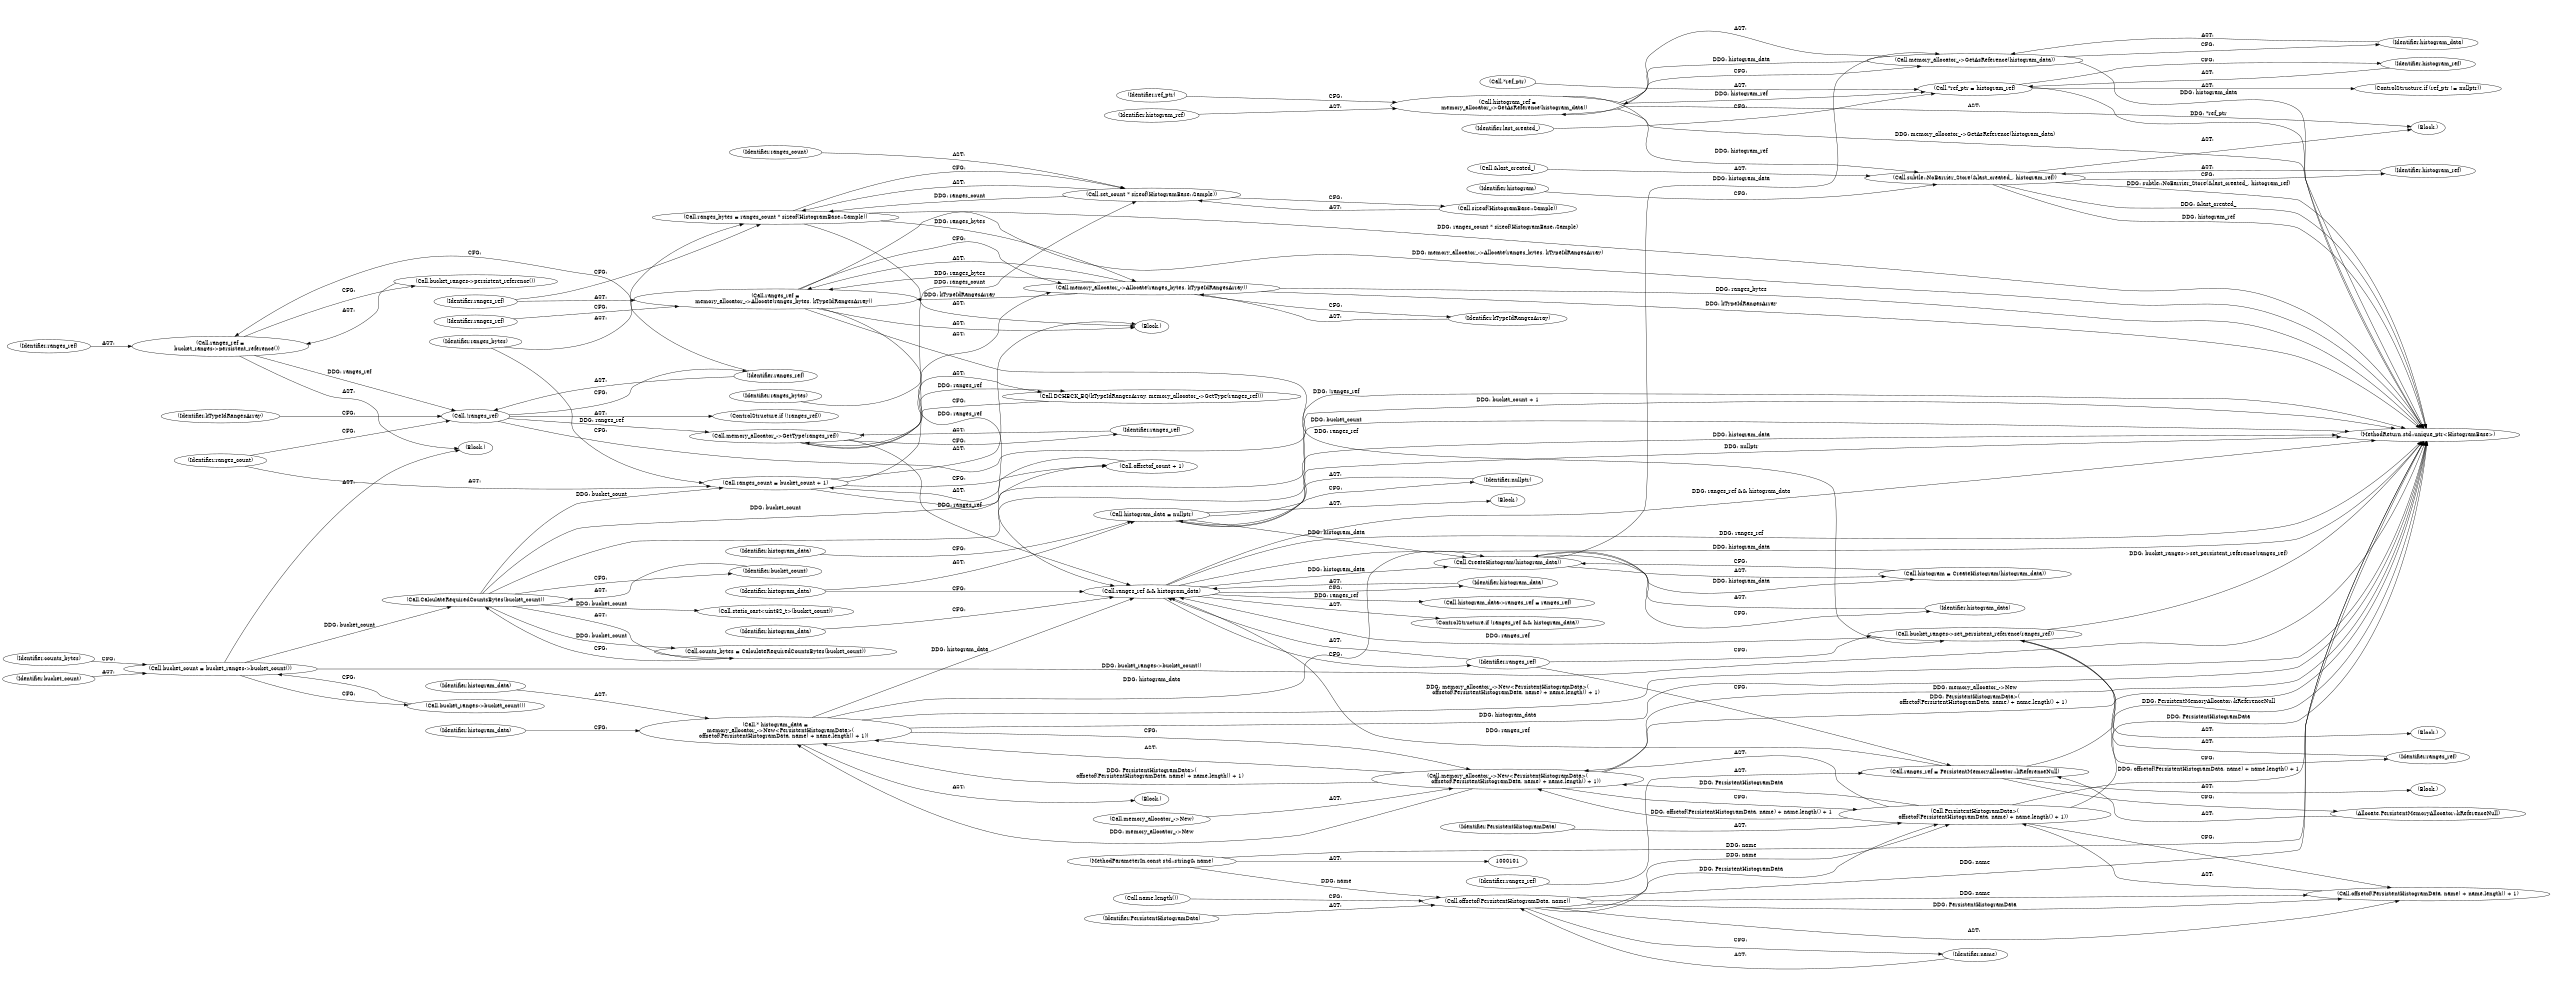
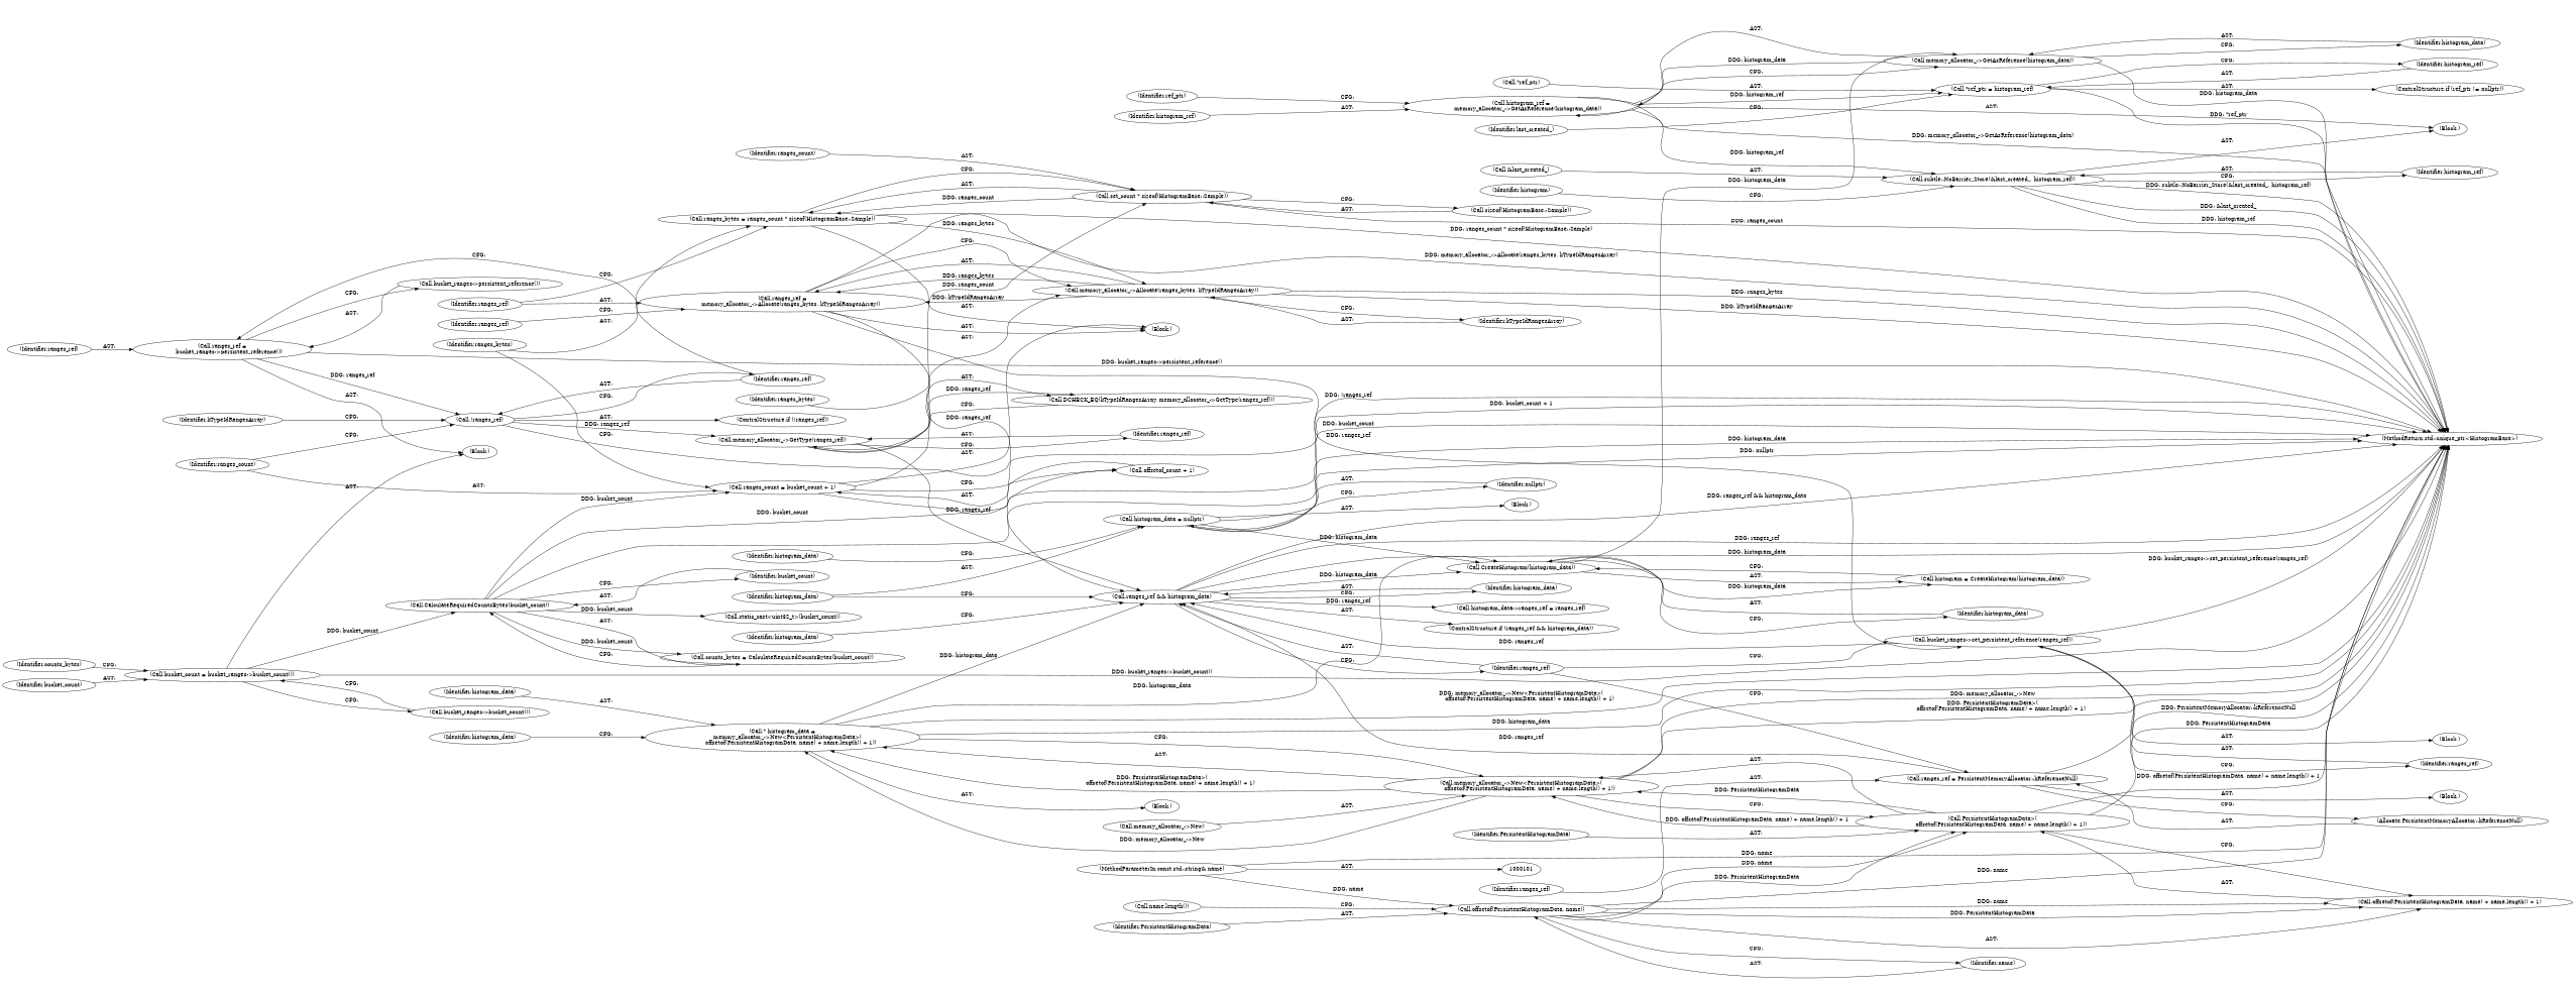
  digraph {
    rankdir=LR
    n1 [label="(Call,histogram_ref =\n        memory_allocator_->GetAsReference(histogram_data))"]
    n2 [label="(Call,memory_allocator_->GetAsReference(histogram_data))"]
    n3 [label="(Call,*ref_ptr = histogram_ref)"]
    n4 [label="(Call,subtle::NoBarrier_Store(&last_created_, histogram_ref))"]
    n5 [label="(Block,)"]
    n6 [label="(MethodReturn,std::unique_ptr<HistogramBase>)"]
    n7 [label="(Identifier,histogram_data)"]
    n8 [label="(Identifier,histogram_ref)"]
    n9 [label="(ControlStructure,if (ref_ptr != nullptr))"]
    n10 [label="(Identifier,histogram_ref)"]
    n11 [label="(Call,CreateHistogram(histogram_data))"]
    n12 [label="(Identifier,histogram_data)"]
    n13 [label="(Call,histogram = CreateHistogram(histogram_data))"]
    n14 [label="(Call,ranges_ref && histogram_data)"]
    n15 [label="(Call,histogram_data->ranges_ref = ranges_ref)"]
    n16 [label="(ControlStructure,if (ranges_ref && histogram_data))"]
    n17 [label="(Identifier,histogram_data)"]
    n18 [label="(Identifier,ranges_ref)"]
    n19 [label="(Call,bucket_ranges->set_persistent_reference(ranges_ref))"]
    n20 [label="(Call,ranges_ref = PersistentMemoryAllocator::kReferenceNull)"]
    n21 [label="(Call,ranges_ref =\n          memory_allocator_->Allocate(ranges_bytes, kTypeIdRangesArray))"]
    n22 [label="(Call,memory_allocator_->Allocate(ranges_bytes, kTypeIdRangesArray))"]
    n23 [label="(Block,)"]
    n24 [label="(Identifier,kTypeIdRangesArray)"]
    n25 [label="(Block,)"]
    n26 [label="(Identifier,ranges_ref)"]
    n27 [label="(Call,ranges_bytes = ranges_count * sizeof(HistogramBase::Sample))"]
    n28 [label="(Call,set_count * sizeof(HistogramBase::Sample))"]
    n29 [label="(Call,sizeof(HistogramBase::Sample))"]
    n30 [label="(Call,ranges_count = bucket_count + 1)"]
    n31 [label="(Call,offsetof_count + 1)"]
    n32 [label="(Call,CalculateRequiredCountsBytes(bucket_count))"]
    n33 [label="(Call,counts_bytes = CalculateRequiredCountsBytes(bucket_count))"]
    n34 [label="(Identifier,bucket_count)"]
    n35 [label="(Call,static_cast<uint32_t>(bucket_count))"]
    n36 [label="(Call,bucket_count = bucket_ranges->bucket_count())"]
    n37 [label="(Call,bucket_ranges->bucket_count())"]
    n38 [label="(Block,)"]
    n39 [label="(Call,memory_allocator_->GetType(ranges_ref))"]
    n40 [label="(Call,DCHECK_EQ(kTypeIdRangesArray, memory_allocator_->GetType(ranges_ref)))"]
    n41 [label="(Identifier,ranges_ref)"]
    n42 [label="(Call,!ranges_ref)"]
    n43 [label="(Identifier,ranges_ref)"]
    n44 [label="(ControlStructure,if (!ranges_ref))"]
    n45 [label="(Call,ranges_ref =\n        bucket_ranges->persistent_reference())"]
    n46 [label="(Call,bucket_ranges->persistent_reference())"]
    n47 [label="(Allocate,PersistentMemoryAllocator::kReferenceNull)"]
    n48 [label="(Block,)"]
    n49 [label="(Call,* histogram_data =\n      memory_allocator_->New<PersistentHistogramData>(\n          offsetof(PersistentHistogramData, name) + name.length() + 1))"]
    n50 [label="(Call,memory_allocator_->New<PersistentHistogramData>(\n          offsetof(PersistentHistogramData, name) + name.length() + 1))"]
    n51 [label="(Block,)"]
    n52 [label="(Call,PersistentHistogramData>(\n          offsetof(PersistentHistogramData, name) + name.length() + 1))"]
    n53 [label="(Call,offsetof(PersistentHistogramData, name) + name.length() + 1)"]
    n54 [label="(Call,offsetof(PersistentHistogramData, name))"]
    n55 [label="(Identifier,name)"]
    n56 [label="(MethodParameterIn,const std::string& name)"]
    1000101
    n58 [label="(Call,histogram_data = nullptr)"]
    n59 [label="(Block,)"]
    n60 [label="(Identifier,nullptr)"]
    n61 [label="(Identifier,histogram_data)"]
    n62 [label="(Identifier,ranges_ref)"]
    n63 [label="(Identifier,histogram_data)"]
    n64 [label="(Identifier,ranges_ref)"]
    n65 [label="(Call,&last_created_)"]
    n66 [label="(Identifier,ref_ptr)"]
    n67 [label="(Call,name.length())"]
    n68 [label="(Identifier,ranges_count)"]
    n69 [label="(Identifier,histogram)"]
    n70 [label="(Identifier,last_created_)"]
    n71 [label="(Identifier,histogram_data)"]
    n72 [label="(Identifier,ranges_count)"]
    n73 [label="(Identifier,kTypeIdRangesArray)"]
    n74 [label="(Identifier,histogram_data)"]
    n75 [label="(Identifier,ranges_bytes)"]
    n76 [label="(Call,memory_allocator_->New)"]
    n77 [label="(Identifier,bucket_count)"]
    n78 [label="(Identifier,histogram_ref)"]
    n79 [label="(Identifier,PersistentHistogramData)"]
    n80 [label="(Identifier,histogram_data)"]
    n81 [label="(Identifier,PersistentHistogramData)"]
    n82 [label="(Identifier,ranges_bytes)"]
    n83 [label="(Call,*ref_ptr)"]
    n84 [label="(Identifier,ranges_ref)"]
    n85 [label="(Identifier,ranges_ref)"]
    n86 [label="(Identifier,counts_bytes)"]
    n1 -> n2 [label="CFG: "]
    n1 -> n3 [label="DDG: histogram_ref"]
    n1 -> n4 [label="DDG: histogram_ref"]
    n1 -> n5 [label="AST: "]
    n1 -> n6 [label="DDG: memory_allocator_->GetAsReference(histogram_data)"]
    n2 -> n1 [label="AST: "]
    n2 -> n1 [label="DDG: histogram_data"]
    n2 -> n6 [label="DDG: histogram_data"]
    n2 -> n7 [label="CFG: "]
    n3 -> n6 [label="DDG: *ref_ptr"]
    n3 -> n8 [label="CFG: "]
    n3 -> n9 [label="AST: "]
    n4 -> n5 [label="AST: "]
    n4 -> n6 [label="DDG: histogram_ref"]
    n4 -> n6 [label="DDG: subtle::NoBarrier_Store(&last_created_, histogram_ref)"]
    n4 -> n6 [label="DDG: &last_created_"]
    n4 -> n10 [label="CFG: "]
    n7 -> n2 [label="AST: "]
    n8 -> n3 [label="AST: "]
    n10 -> n4 [label="AST: "]
    n11 -> n2 [label="DDG: histogram_data"]
    n11 -> n12 [label="CFG: "]
    n11 -> n13 [label="AST: "]
    n11 -> n13 [label="DDG: histogram_data"]
    n12 -> n11 [label="AST: "]
    n13 -> n11 [label="CFG: "]
    n14 -> n6 [label="DDG: ranges_ref"]
    n14 -> n6 [label="DDG: histogram_data"]
    n14 -> n6 [label="DDG: ranges_ref && histogram_data"]
    n14 -> n11 [label="DDG: histogram_data"]
    n14 -> n15 [label="DDG: ranges_ref"]
    n14 -> n16 [label="AST: "]
    n14 -> n17 [label="CFG: "]
    n14 -> n18 [label="CFG: "]
    n17 -> n14 [label="AST: "]
    n18 -> n14 [label="AST: "]
    n18 -> n19 [label="CFG: "]
    n18 -> n20 [label="CFG: "]
    n19 -> n6 [label="DDG: bucket_ranges->set_persistent_reference(ranges_ref)"]
    n19 -> n14 [label="DDG: ranges_ref"]
    n19 -> n25 [label="AST: "]
    n19 -> n26 [label="CFG: "]
    n20 -> n6 [label="DDG: PersistentMemoryAllocator::kReferenceNull"]
    n20 -> n14 [label="DDG: ranges_ref"]
    n20 -> n47 [label="CFG: "]
    n20 -> n48 [label="AST: "]
    n21 -> n6 [label="DDG: memory_allocator_->Allocate(ranges_bytes, kTypeIdRangesArray)"]
    n21 -> n14 [label="DDG: ranges_ref"]
    n21 -> n19 [label="DDG: ranges_ref"]
    n21 -> n22 [label="CFG: "]
    n21 -> n23 [label="AST: "]
    n22 -> n6 [label="DDG: kTypeIdRangesArray"]
    n22 -> n6 [label="DDG: ranges_bytes"]
    n22 -> n21 [label="AST: "]
    n22 -> n21 [label="DDG: ranges_bytes"]
    n22 -> n21 [label="DDG: kTypeIdRangesArray"]
    n22 -> n24 [label="CFG: "]
    n24 -> n22 [label="AST: "]
    n26 -> n19 [label="AST: "]
    n27 -> n6 [label="DDG: ranges_count * sizeof(HistogramBase::Sample)"]
    n27 -> n22 [label="DDG: ranges_bytes"]
    n27 -> n23 [label="AST: "]
    n27 -> n28 [label="CFG: "]
+   n28 -> n6 [label="DDG: ranges_count"]
    n28 -> n27 [label="AST: "]
    n28 -> n27 [label="DDG: ranges_count"]
    n28 -> n29 [label="CFG: "]
    n29 -> n28 [label="AST: "]
    n30 -> n6 [label="DDG: bucket_count + 1"]
    n30 -> n23 [label="AST: "]
    n30 -> n28 [label="DDG: ranges_count"]
    n30 -> n31 [label="CFG: "]
    n31 -> n30 [label="AST: "]
    n32 -> n6 [label="DDG: bucket_count"]
    n32 -> n30 [label="DDG: bucket_count"]
    n32 -> n31 [label="DDG: bucket_count"]
    n32 -> n33 [label="AST: "]
    n32 -> n33 [label="DDG: bucket_count"]
    n32 -> n34 [label="CFG: "]
    n32 -> n35 [label="DDG: bucket_count"]
    n33 -> n32 [label="CFG: "]
    n34 -> n32 [label="AST: "]
    n36 -> n6 [label="DDG: bucket_ranges->bucket_count()"]
    n36 -> n32 [label="DDG: bucket_count"]
    n36 -> n37 [label="CFG: "]
    n36 -> n38 [label="AST: "]
    n37 -> n36 [label="CFG: "]
    n39 -> n14 [label="DDG: ranges_ref"]
    n39 -> n40 [label="AST: "]
    n39 -> n40 [label="DDG: ranges_ref"]
    n39 -> n41 [label="CFG: "]
    n40 -> n39 [label="CFG: "]
    n41 -> n39 [label="AST: "]
    n42 -> n6 [label="DDG: !ranges_ref"]
    n42 -> n39 [label="DDG: ranges_ref"]
    n42 -> n43 [label="CFG: "]
    n42 -> n44 [label="AST: "]
    n43 -> n42 [label="AST: "]
    n43 -> n45 [label="CFG: "]
+   n45 -> n6 [label="DDG: bucket_ranges->persistent_reference()"]
    n45 -> n38 [label="AST: "]
    n45 -> n42 [label="DDG: ranges_ref"]
    n45 -> n46 [label="CFG: "]
    n46 -> n45 [label="AST: "]
    n47 -> n20 [label="AST: "]
    n49 -> n6 [label="DDG: memory_allocator_->New<PersistentHistogramData>(\n          offsetof(PersistentHistogramData, name) + name.length() + 1)"]
    n49 -> n6 [label="DDG: histogram_data"]
    n49 -> n11 [label="DDG: histogram_data"]
    n49 -> n14 [label="DDG: histogram_data"]
    n49 -> n50 [label="CFG: "]
    n49 -> n51 [label="AST: "]
    n50 -> n6 [label="DDG: memory_allocator_->New"]
    n50 -> n6 [label="DDG: PersistentHistogramData>(\n          offsetof(PersistentHistogramData, name) + name.length() + 1)"]
    n50 -> n49 [label="AST: "]
    n50 -> n49 [label="DDG: memory_allocator_->New"]
    n50 -> n49 [label="DDG: PersistentHistogramData>(\n          offsetof(PersistentHistogramData, name) + name.length() + 1)"]
    n50 -> n52 [label="CFG: "]
    n52 -> n6 [label="DDG: offsetof(PersistentHistogramData, name) + name.length() + 1"]
    n52 -> n6 [label="DDG: PersistentHistogramData"]
    n52 -> n50 [label="AST: "]
    n52 -> n50 [label="DDG: PersistentHistogramData"]
    n52 -> n50 [label="DDG: offsetof(PersistentHistogramData, name) + name.length() + 1"]
    n52 -> n53 [label="CFG: "]
    n53 -> n52 [label="AST: "]
    n54 -> n6 [label="DDG: name"]
    n54 -> n52 [label="DDG: PersistentHistogramData"]
    n54 -> n52 [label="DDG: name"]
    n54 -> n53 [label="AST: "]
    n54 -> n53 [label="DDG: PersistentHistogramData"]
    n54 -> n53 [label="DDG: name"]
    n54 -> n55 [label="CFG: "]
    n55 -> n54 [label="AST: "]
    n56 -> n6 [label="DDG: name"]
    n56 -> n54 [label="DDG: name"]
    n56 -> 1000101 [label="AST: "]
    n58 -> n6 [label="DDG: histogram_data"]
    n58 -> n6 [label="DDG: nullptr"]
    n58 -> n11 [label="DDG: histogram_data"]
    n58 -> n59 [label="AST: "]
    n58 -> n60 [label="CFG: "]
    n60 -> n58 [label="AST: "]
    n61 -> n49 [label="CFG: "]
    n62 -> n21 [label="AST: "]
    n62 -> n27 [label="CFG: "]
    n63 -> n14 [label="CFG: "]
    n64 -> n45 [label="AST: "]
    n65 -> n4 [label="AST: "]
    n66 -> n1 [label="CFG: "]
    n67 -> n54 [label="CFG: "]
    n68 -> n28 [label="AST: "]
    n69 -> n4 [label="CFG: "]
    n70 -> n3 [label="CFG: "]
    n71 -> n49 [label="AST: "]
    n72 -> n30 [label="AST: "]
    n72 -> n42 [label="CFG: "]
    n73 -> n42 [label="CFG: "]
    n74 -> n14 [label="CFG: "]
    n74 -> n58 [label="AST: "]
    n75 -> n27 [label="AST: "]
    n75 -> n30 [label="CFG: "]
    n76 -> n50 [label="AST: "]
    n77 -> n36 [label="AST: "]
    n78 -> n1 [label="AST: "]
    n79 -> n54 [label="AST: "]
    n80 -> n58 [label="CFG: "]
    n81 -> n52 [label="AST: "]
    n82 -> n22 [label="AST: "]
    n83 -> n3 [label="AST: "]
    n84 -> n20 [label="AST: "]
    n85 -> n21 [label="CFG: "]
    n86 -> n36 [label="CFG: "]
  }
